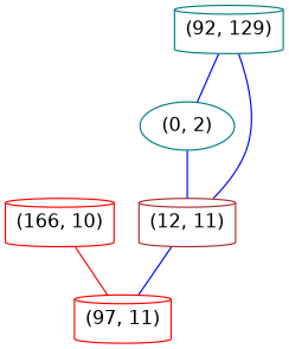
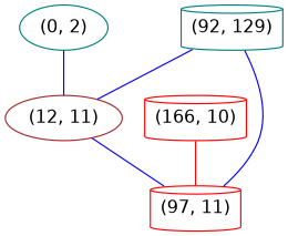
  graph {
    fontname="DejaVu Sans"
    node [color=teal fontname="DejaVu Sans" shape=cylinder]
    edge [color=blue fontname="DejaVu Sans" weight=1]
    n1 [label="(0, 2)" shape=ellipse]
-   "(12, 11)" [color=brown]
+   "(12, 11)" [color=brown shape=ellipse]
    "(97, 11)" [color=red]
    "(166, 10)" [color=red]
    "(92, 129)"
    n1 -- "(12, 11)" [weight=4]
    "(12, 11)" -- "(97, 11)"
    "(166, 10)" -- "(97, 11)" [color=red]
    "(92, 129)" -- "(12, 11)"
-   "(92, 129)" -- n1
+   "(92, 129)" -- "(97, 11)"
  }
